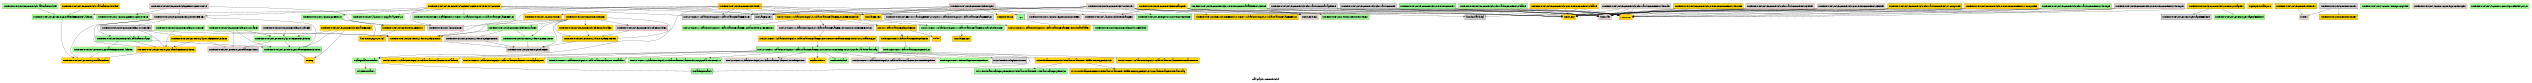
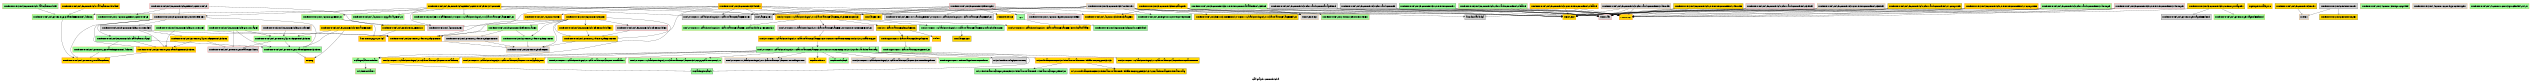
  digraph {
    label="Call graph: comm_brick.ll"
    node [color=darkorange fillcolor=gold shape=record style=filled]
    edge [arrowhead=odot]
    n1 [color=red fillcolor=lightgrey label="{_ZN9LAMMPS_NS9CommBrickC2EPNS_6LAMMPSE}"]
    n2 [color=red fillcolor=palegreen label="{_ZN9LAMMPS_NS4CommC2EPNS_6LAMMPSE}"]
    n3 [fillcolor=lightgrey label="{_ZN9LAMMPS_NS9CommBrick12init_buffersEv}"]
    n4 [color=red fillcolor=lightgrey label="{_ZN9LAMMPS_NS4CommD2Ev}"]
    n5 [color=black fillcolor=lightgrey label="{_ZN9LAMMPS_NS9CommBrick9grow_sendEii}"]
    n6 [color=red label="{_ZN9LAMMPS_NS6Memory6createIdEEPT_RS3_iPKc}"]
    n7 [color=black fillcolor=palegreen label="{_ZN9LAMMPS_NS9CommBrick13allocate_swapEi}"]
    n8 [color=red label="{_ZN9LAMMPS_NS6Memory7smallocElPKc}"]
    n9 [color=black fillcolor=palegreen label="{_ZN9LAMMPS_NS6Memory6createIiEEPT_RS3_iPKc}"]
    n10 [color=red label="{_ZN9LAMMPS_NS6Memory7destroyIdEEvRPT_}"]
    n11 [label="{_ZN9LAMMPS_NS6Memory4growIdEEPT_RS3_iPKc}"]
    n12 [fillcolor=palegreen label="{_ZN9LAMMPS_NS6Memory6createIiEEPPT_RS4_iiPKc}"]
    n13 [color=red label="{strcmp}"]
    n14 [fillcolor=lightgrey label="{_ZN9LAMMPS_NS6Memory5sfreeEPv}"]
    n15 [color=red fillcolor=lightgrey label="{_ZN9LAMMPS_NS6Memory8sreallocEPvlPKc}"]
    n16 [label="{__gxx_personality_v0}"]
    n17 [color=red label="{_ZN9LAMMPS_NS9CommBrickD2Ev}"]
    n18 [fillcolor=palegreen label="{_ZN9LAMMPS_NS9CommBrick9free_swapEv}"]
    n19 [color=red fillcolor=lightgrey label="{_ZN9LAMMPS_NS9CommBrick10free_multiEv}"]
    n20 [color=black label="{_ZN9LAMMPS_NS6Memory7destroyIdEEvRPPT_}"]
    n21 [label="{_ZN9LAMMPS_NS9CommBrick13free_multioldEv}"]
    n22 [fillcolor=palegreen label="{__clang_call_terminate}"]
    n23 [fillcolor=palegreen label="{_ZN9LAMMPS_NS6Memory7destroyIiEEvRPT_}"]
    n24 [fillcolor=lightgrey label="{_ZN9LAMMPS_NS6Memory7destroyIiEEvRPPT_}"]
    n25 [color=black fillcolor=palegreen label="{__cxa_begin_catch}"]
    n26 [color=red fillcolor=palegreen label="{_ZSt9terminatev}"]
    n27 [color=black label="{_ZN9LAMMPS_NS9CommBrickD0Ev}"]
    n28 [fillcolor=lightgrey label="{_ZdlPv}"]
    n29 [label="{_ZN9LAMMPS_NS9CommBrickC2EPNS_6LAMMPSEPNS_4CommE}"]
    n30 [fillcolor=palegreen label="{_ZN9LAMMPS_NS4CommC2ERKS0_}"]
    n31 [color=black fillcolor=lightgrey label="{_ZNSaIcEC1Ev}"]
    n32 [color=red label="{_ZNSt7__cxx1112basic_stringIcSt11char_traitsIcESaIcEEC2IS3_EEPKcRKS3_}"]
    n33 [color=red fillcolor=palegreen label="{_ZN9LAMMPS_NS5Error3allERKNSt7__cxx1112basic_stringIcSt11char_traitsIcESaIcEEEiS8_}"]
    n34 [color=black fillcolor=lightgrey label="{_ZNSt7__cxx1112basic_stringIcSt11char_traitsIcESaIcEED1Ev}"]
    n35 [label="{_ZNSaIcED1Ev}"]
    n36 [fillcolor=palegreen label="{_ZN9LAMMPS_NS4Comm11copy_arraysEPS0_}"]
    n37 [color=black label="{_ZN9LAMMPS_NS8PointersC2ERKS0_}"]
    n38 [color=red label="{llvm.memcpy.p0.p0.i64}"]
    n39 [label="{_ZNSt7__cxx1112basic_stringIcSt11char_traitsIcESaIcEE13_M_local_dataEv}"]
    n40 [fillcolor=palegreen label="{_ZNSt7__cxx1112basic_stringIcSt11char_traitsIcESaIcEE12_Alloc_hiderC1EPcRKS3_}"]
    n41 [color=black label="{_ZNSt11char_traitsIcE6lengthEPKc}"]
    n42 [color=red fillcolor=lightgrey label="{_ZNSt7__cxx1112basic_stringIcSt11char_traitsIcESaIcEE12_M_constructIPKcEEvT_S8_}"]
    n43 [color=black fillcolor=palegreen label="{_ZNSt7__cxx1112basic_stringIcSt11char_traitsIcESaIcEE12_Alloc_hiderD2Ev}"]
    n44 [color=black label="{_ZN9__gnu_cxx11char_traitsIcE6lengthEPKc}"]
    n45 [color=red label="{strlen}"]
    n46 [color=red label="{_ZNSt7__cxx1112basic_stringIcSt11char_traitsIcESaIcEE16_M_construct_auxIPKcEEvT_S8_St12__false_type}"]
    n47 [color=black label="{_ZNSaIcED2Ev}"]
    n48 [fillcolor=palegreen label="{_ZN9__gnu_cxx11char_traitsIcE2eqERKcS3_}"]
    n49 [color=black fillcolor=palegreen label="{_ZNSt7__cxx1112basic_stringIcSt11char_traitsIcESaIcEE12_M_constructIPKcEEvT_S8_St20forward_iterator_tag}"]
    n50 [color=red label="{_ZN9LAMMPS_NS9CommBrick4initEv}"]
    n51 [color=red label="{_ZN9LAMMPS_NS4Comm4initEv}"]
-   n52 [color=red fillcolor=lightgrey label="{_ZN9LAMMPS_NS4Comm13init_exchangeEv}"]
+   n52 [color=red label="{_ZN9LAMMPS_NS4Comm13init_exchangeEv}"]
    n53 [fillcolor=palegreen label="{_ZN9LAMMPS_NS6Memory6createIdEEPPT_RS4_iiPKc}"]
    n54 [color=black fillcolor=lightgrey label="{_ZN9LAMMPS_NS5Error7warningERKNSt7__cxx1112basic_stringIcSt11char_traitsIcESaIcEEEiS8_}"]
    n55 [color=red fillcolor=lightgrey label="{_ZN9LAMMPS_NS9CommBrick5setupEv}"]
    n56 [color=red fillcolor=lightgrey label="{_ZN9LAMMPS_NS4Comm15get_comm_cutoffEv}"]
    n57 [label="{MPI_Allreduce}"]
    n58 [color=black fillcolor=palegreen label="{sqrt}"]
    n59 [color=black fillcolor=lightgrey label="{llvm.fmuladd.f64}"]
    n60 [color=black fillcolor=palegreen label="{_ZN9LAMMPS_NS8Neighbor16build_collectionEi}"]
    n61 [color=black fillcolor=palegreen label="{_ZN9LAMMPS_NS9CommBrick6updownEiiidiPd}"]
    n62 [color=black fillcolor=lightgrey label="{_ZN9LAMMPS_NS9CommBrick12forward_commEi}"]
    n63 [color=red label="{MPI_Irecv}"]
    n64 [label="{MPI_Send}"]
    n65 [color=red fillcolor=lightgrey label="{MPI_Wait}"]
    n66 [color=black fillcolor=palegreen label="{_ZN9LAMMPS_NS9CommBrick12reverse_commEv}"]
    n67 [label="{_ZN9LAMMPS_NS9CommBrick8exchangeEv}"]
    n68 [color=red fillcolor=palegreen label="{_ZN9LAMMPS_NS4Atom13first_reorderEv}"]
    n69 [fillcolor=lightgrey label="{MPI_Sendrecv}"]
    n70 [fillcolor=lightgrey label="{_ZN9LAMMPS_NS9CommBrick7bordersEv}"]
    n71 [color=black label="{_ZN9LAMMPS_NS5Error3oneERKNSt7__cxx1112basic_stringIcSt11char_traitsIcESaIcEEEiS8_}"]
    n72 [color=red fillcolor=palegreen label="{_ZN9LAMMPS_NS9CommBrick12forward_commEPNS_4PairE}"]
    n73 [color=red label="{_ZN9LAMMPS_NS9CommBrick12reverse_commEPNS_4PairE}"]
    n74 [fillcolor=lightgrey label="{_ZN9LAMMPS_NS9CommBrick12forward_commEPNS_4BondE}"]
    n75 [color=black label="{_ZN9LAMMPS_NS9CommBrick12reverse_commEPNS_4BondE}"]
    n76 [color=red fillcolor=lightgrey label="{_ZN9LAMMPS_NS9CommBrick12forward_commEPNS_3FixEi}"]
    n77 [fillcolor=lightgrey label="{_ZN9LAMMPS_NS9CommBrick12reverse_commEPNS_3FixEi}"]
    n78 [fillcolor=palegreen label="{_ZN9LAMMPS_NS9CommBrick21reverse_comm_variableEPNS_3FixE}"]
    n79 [color=black label="{_ZN9LAMMPS_NS9CommBrick12forward_commEPNS_7ComputeE}"]
    n80 [color=red label="{_ZN9LAMMPS_NS9CommBrick12reverse_commEPNS_7ComputeE}"]
    n81 [color=red fillcolor=palegreen label="{_ZN9LAMMPS_NS9CommBrick12forward_commEPNS_4DumpE}"]
    n82 [color=red fillcolor=lightgrey label="{_ZN9LAMMPS_NS9CommBrick12reverse_commEPNS_4DumpE}"]
    n83 [color=black fillcolor=lightgrey label="{_ZN9LAMMPS_NS9CommBrick18forward_comm_arrayEiPPd}"]
    n84 [fillcolor=palegreen label="{_ZN9LAMMPS_NS9CommBrick9grow_recvEi}"]
    n85 [fillcolor=lightgrey label="{_ZN9LAMMPS_NS9CommBrick9grow_listEii}"]
    n86 [fillcolor=palegreen label="{_ZN9LAMMPS_NS6Memory4growIiEEPT_RS3_iPKc}"]
    n87 [fillcolor=palegreen label="{_ZN9LAMMPS_NS9CommBrick9grow_swapEi}"]
    n88 [color=red fillcolor=palegreen label="{_ZN9LAMMPS_NS9CommBrick14allocate_multiEi}"]
    n89 [color=red label="{_ZN9LAMMPS_NS9CommBrick17allocate_multioldEi}"]
    n90 [label="{_ZN9LAMMPS_NS9CommBrick7extractEPKcRi}"]
    n91 [color=black label="{_ZN9LAMMPS_NS9CommBrick12memory_usageEv}"]
    n92 [color=black fillcolor=lightgrey label="{_ZN9LAMMPS_NS6Memory5usageIiEEdPT_i}"]
    n93 [fillcolor=palegreen label="{_ZN9LAMMPS_NS6Memory5usageIdEEdPT_i}"]
    n94 [color=red fillcolor=palegreen label="{_ZN9LAMMPS_NS4Comm13set_proc_gridEi}"]
    n95 [fillcolor=lightgrey label="{_ZN9LAMMPS_NS4Comm16coord2proc_setupEv}"]
    n96 [fillcolor=palegreen label="{_ZN9LAMMPS_NS4Comm10coord2procEPdRiS2_S2_}"]
    n97 [color=black label="{_ZN9LAMMPS_NS8PointersD2Ev}"]
    n98 [color=black fillcolor=lightgrey label="{_ZN9LAMMPS_NS8PointersD0Ev}"]
    n99 [fillcolor=palegreen label="{_ZN9__gnu_cxx17__is_null_pointerIKcEEbPT_}"]
    n100 [color=black fillcolor=lightgrey label="{_ZSt19__throw_logic_errorPKc}"]
    n101 [color=red label="{_ZSt8distanceIPKcENSt15iterator_traitsIT_E15difference_typeES3_S3_}"]
    n102 [color=black label="{_ZNSt7__cxx1112basic_stringIcSt11char_traitsIcESaIcEE9_M_createERmm}"]
    n103 [label="{_ZNSt7__cxx1112basic_stringIcSt11char_traitsIcESaIcEE7_M_dataEPc}"]
    n104 [label="{_ZNSt7__cxx1112basic_stringIcSt11char_traitsIcESaIcEE11_M_capacityEm}"]
    n105 [color=red fillcolor=palegreen label="{_ZNKSt7__cxx1112basic_stringIcSt11char_traitsIcESaIcEE7_M_dataEv}"]
    n106 [color=red fillcolor=palegreen label="{_ZNSt7__cxx1112basic_stringIcSt11char_traitsIcESaIcEE13_S_copy_charsEPcPKcS7_}"]
    n107 [fillcolor=lightgrey label="{_ZNSt7__cxx1112basic_stringIcSt11char_traitsIcESaIcEE10_M_disposeEv}"]
    n108 [label="{__cxa_rethrow}"]
    n109 [color=red fillcolor=palegreen label="{__cxa_end_catch}"]
    n110 [fillcolor=lightgrey label="{_ZNSt7__cxx1112basic_stringIcSt11char_traitsIcESaIcEE13_M_set_lengthEm}"]
    n111 [color=black fillcolor=palegreen label="{_ZSt19__iterator_categoryIPKcENSt15iterator_traitsIT_E17iterator_categoryERKS3_}"]
    n112 [color=black label="{_ZSt10__distanceIPKcENSt15iterator_traitsIT_E15difference_typeES3_S3_St26random_access_iterator_tag}"]
    n1 -> n2 [arrowhead=vee]
    n1 -> n3
    n1 -> n4
    n3 -> n5
    n3 -> n6
    n3 -> n7 [arrowhead=vee]
    n3 -> n8
    n3 -> n9
    n5 -> n6
    n5 -> n10 [arrowhead=vee]
    n5 -> n11
    n6 -> n8
    n7 -> n6
    n7 -> n9 [arrowhead=vee]
    n7 -> n12
    n9 -> n13
    n10 -> n14
    n11 -> n6 [arrowhead=vee]
    n11 -> n15
    n12 -> n8
    n17 -> n4
    n17 -> n10 [arrowhead=vee]
    n17 -> n14
    n17 -> n18
    n17 -> n19 [arrowhead=vee]
    n17 -> n20
    n17 -> n21 [arrowhead=vee]
    n17 -> n22 [arrowhead=vee]
    n17 -> n23 [arrowhead=vee]
    n18 -> n10 [arrowhead=vee]
    n18 -> n23
    n18 -> n24
    n19 -> n20
    n20 -> n14 [arrowhead=vee]
    n21 -> n20 [arrowhead=vee]
    n22 -> n25
    n22 -> n26 [arrowhead=vee]
    n23 -> n14
    n24 -> n14 [arrowhead=vee]
    n27 -> n28
    n29 -> n3 [arrowhead=vee]
    n29 -> n4 [arrowhead=vee]
    n29 -> n30 [arrowhead=vee]
    n29 -> n31
    n29 -> n32
    n29 -> n33
    n29 -> n34
    n29 -> n35 [arrowhead=vee]
    n29 -> n36
    n30 -> n37 [arrowhead=vee]
    n30 -> n38
    n32 -> n39 [arrowhead=vee]
    n32 -> n40
    n32 -> n41 [arrowhead=vee]
    n32 -> n42 [arrowhead=vee]
    n32 -> n43 [arrowhead=vee]
    n37 -> n38
    n41 -> n44 [arrowhead=vee]
    n41 -> n45 [arrowhead=vee]
    n42 -> n46
    n43 -> n47 [arrowhead=vee]
    n44 -> n48
    n46 -> n49 [arrowhead=vee]
    n49 -> n22 [arrowhead=vee]
    n49 -> n25
    n49 -> n99
    n49 -> n100 [arrowhead=vee]
    n49 -> n101
    n49 -> n102
    n49 -> n103
    n49 -> n104
    n49 -> n105
    n49 -> n106 [arrowhead=vee]
    n49 -> n107 [arrowhead=vee]
    n49 -> n108 [arrowhead=vee]
    n49 -> n109
    n49 -> n110
    n50 -> n10
    n50 -> n20
    n50 -> n31
    n50 -> n32
    n50 -> n34 [arrowhead=vee]
    n50 -> n35
    n50 -> n51 [arrowhead=vee]
    n50 -> n52 [arrowhead=vee]
    n50 -> n53 [arrowhead=vee]
    n50 -> n54
    n53 -> n8 [arrowhead=vee]
    n55 -> n31 [arrowhead=vee]
    n55 -> n32
    n55 -> n34
    n55 -> n35
    n55 -> n54
    n55 -> n56
    n55 -> n57 [arrowhead=vee]
    n55 -> n58 [arrowhead=vee]
    n55 -> n59 [arrowhead=vee]
    n55 -> n60
    n58 -> n61
    n62 -> n63 [arrowhead=vee]
    n62 -> n64
    n62 -> n65
    n66 -> n63 [arrowhead=vee]
    n66 -> n64
    n66 -> n65
    n67 -> n52 [arrowhead=vee]
    n67 -> n63 [arrowhead=vee]
    n67 -> n64 [arrowhead=vee]
    n67 -> n65 [arrowhead=vee]
    n67 -> n68 [arrowhead=vee]
    n67 -> n69
    n70 -> n31 [arrowhead=vee]
    n70 -> n32
    n70 -> n34 [arrowhead=vee]
    n70 -> n35
    n70 -> n60 [arrowhead=vee]
    n70 -> n63
    n70 -> n64
    n70 -> n65
    n70 -> n69 [arrowhead=vee]
    n70 -> n71 [arrowhead=vee]
    n72 -> n63 [arrowhead=vee]
    n72 -> n64 [arrowhead=vee]
    n72 -> n65 [arrowhead=vee]
    n73 -> n63
    n73 -> n64 [arrowhead=vee]
    n73 -> n65
    n74 -> n63
    n74 -> n64
    n74 -> n65
    n75 -> n63 [arrowhead=vee]
    n75 -> n64
    n75 -> n65 [arrowhead=vee]
    n76 -> n63 [arrowhead=vee]
    n76 -> n64
    n76 -> n65 [arrowhead=vee]
    n77 -> n63
    n77 -> n64
    n77 -> n65 [arrowhead=vee]
    n78 -> n63
    n78 -> n64 [arrowhead=vee]
    n78 -> n65
    n78 -> n69 [arrowhead=vee]
    n79 -> n63
    n79 -> n64
    n79 -> n65
    n80 -> n63 [arrowhead=vee]
    n80 -> n64 [arrowhead=vee]
    n80 -> n65
    n81 -> n63
    n81 -> n64 [arrowhead=vee]
    n81 -> n65
    n82 -> n63
    n82 -> n64 [arrowhead=vee]
    n82 -> n65
    n83 -> n63
    n83 -> n64
    n83 -> n65
    n84 -> n6 [arrowhead=vee]
    n84 -> n10 [arrowhead=vee]
    n85 -> n86 [arrowhead=vee]
    n86 -> n9 [arrowhead=vee]
    n86 -> n15
    n87 -> n9 [arrowhead=vee]
    n87 -> n15
    n87 -> n86 [arrowhead=vee]
    n88 -> n53
    n89 -> n53
    n90 -> n9
    n90 -> n13 [arrowhead=vee]
    n90 -> n86 [arrowhead=vee]
    n91 -> n59
    n91 -> n92
    n91 -> n93
    n98 -> n28
    n98 -> n97
    n101 -> n111 [arrowhead=vee]
    n101 -> n112 [arrowhead=vee]
  }
